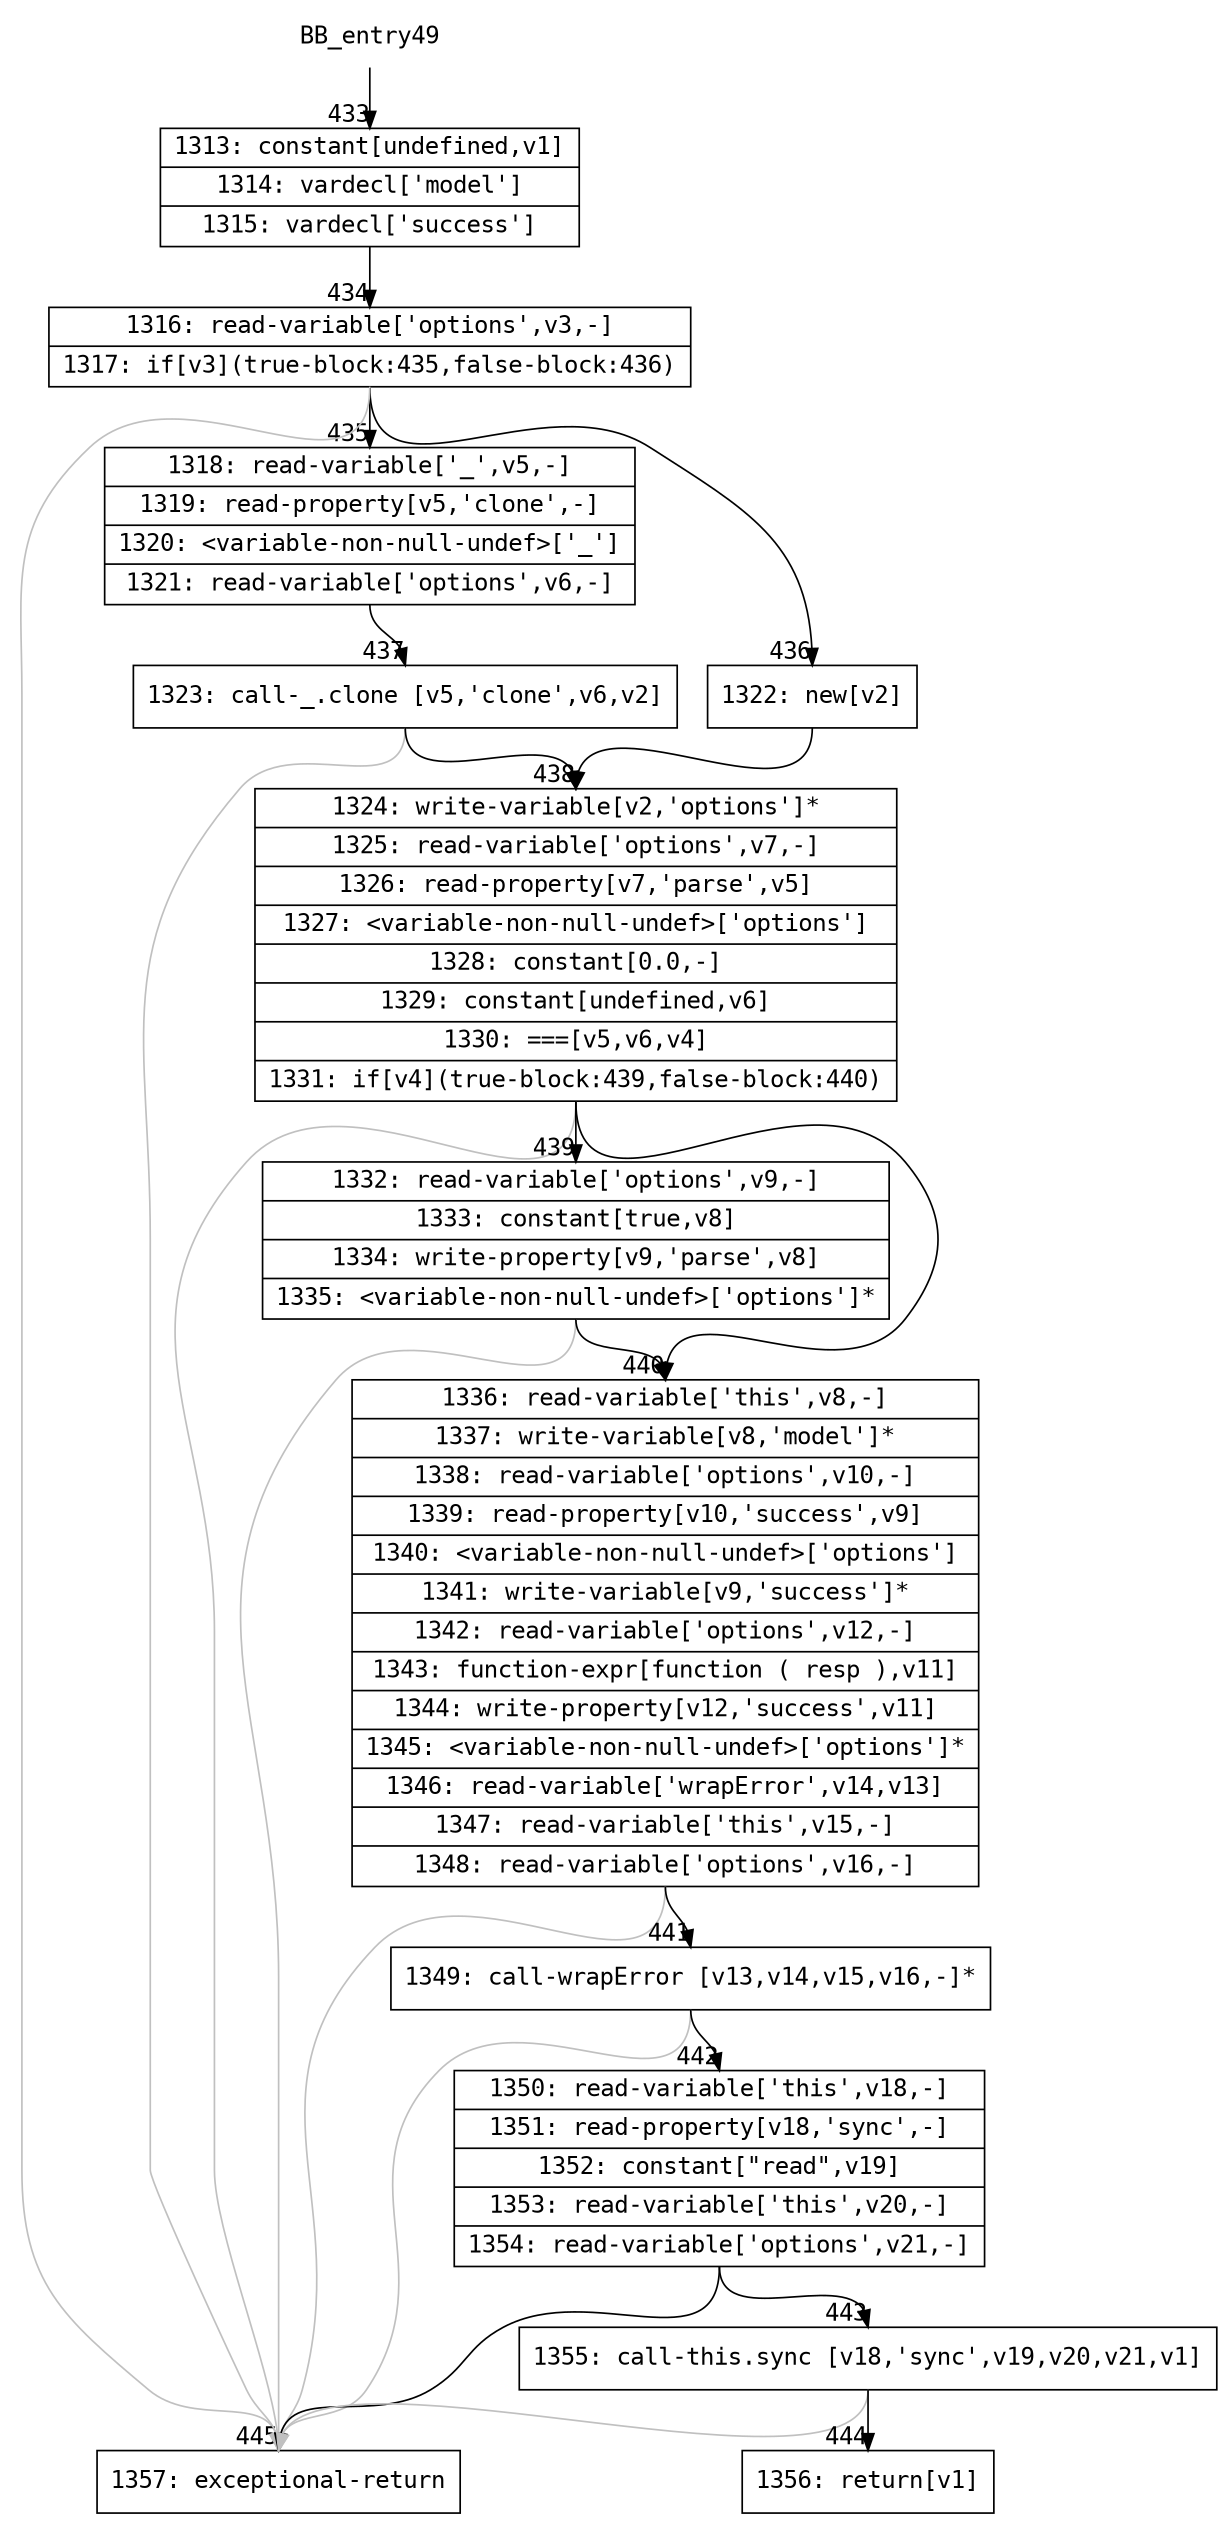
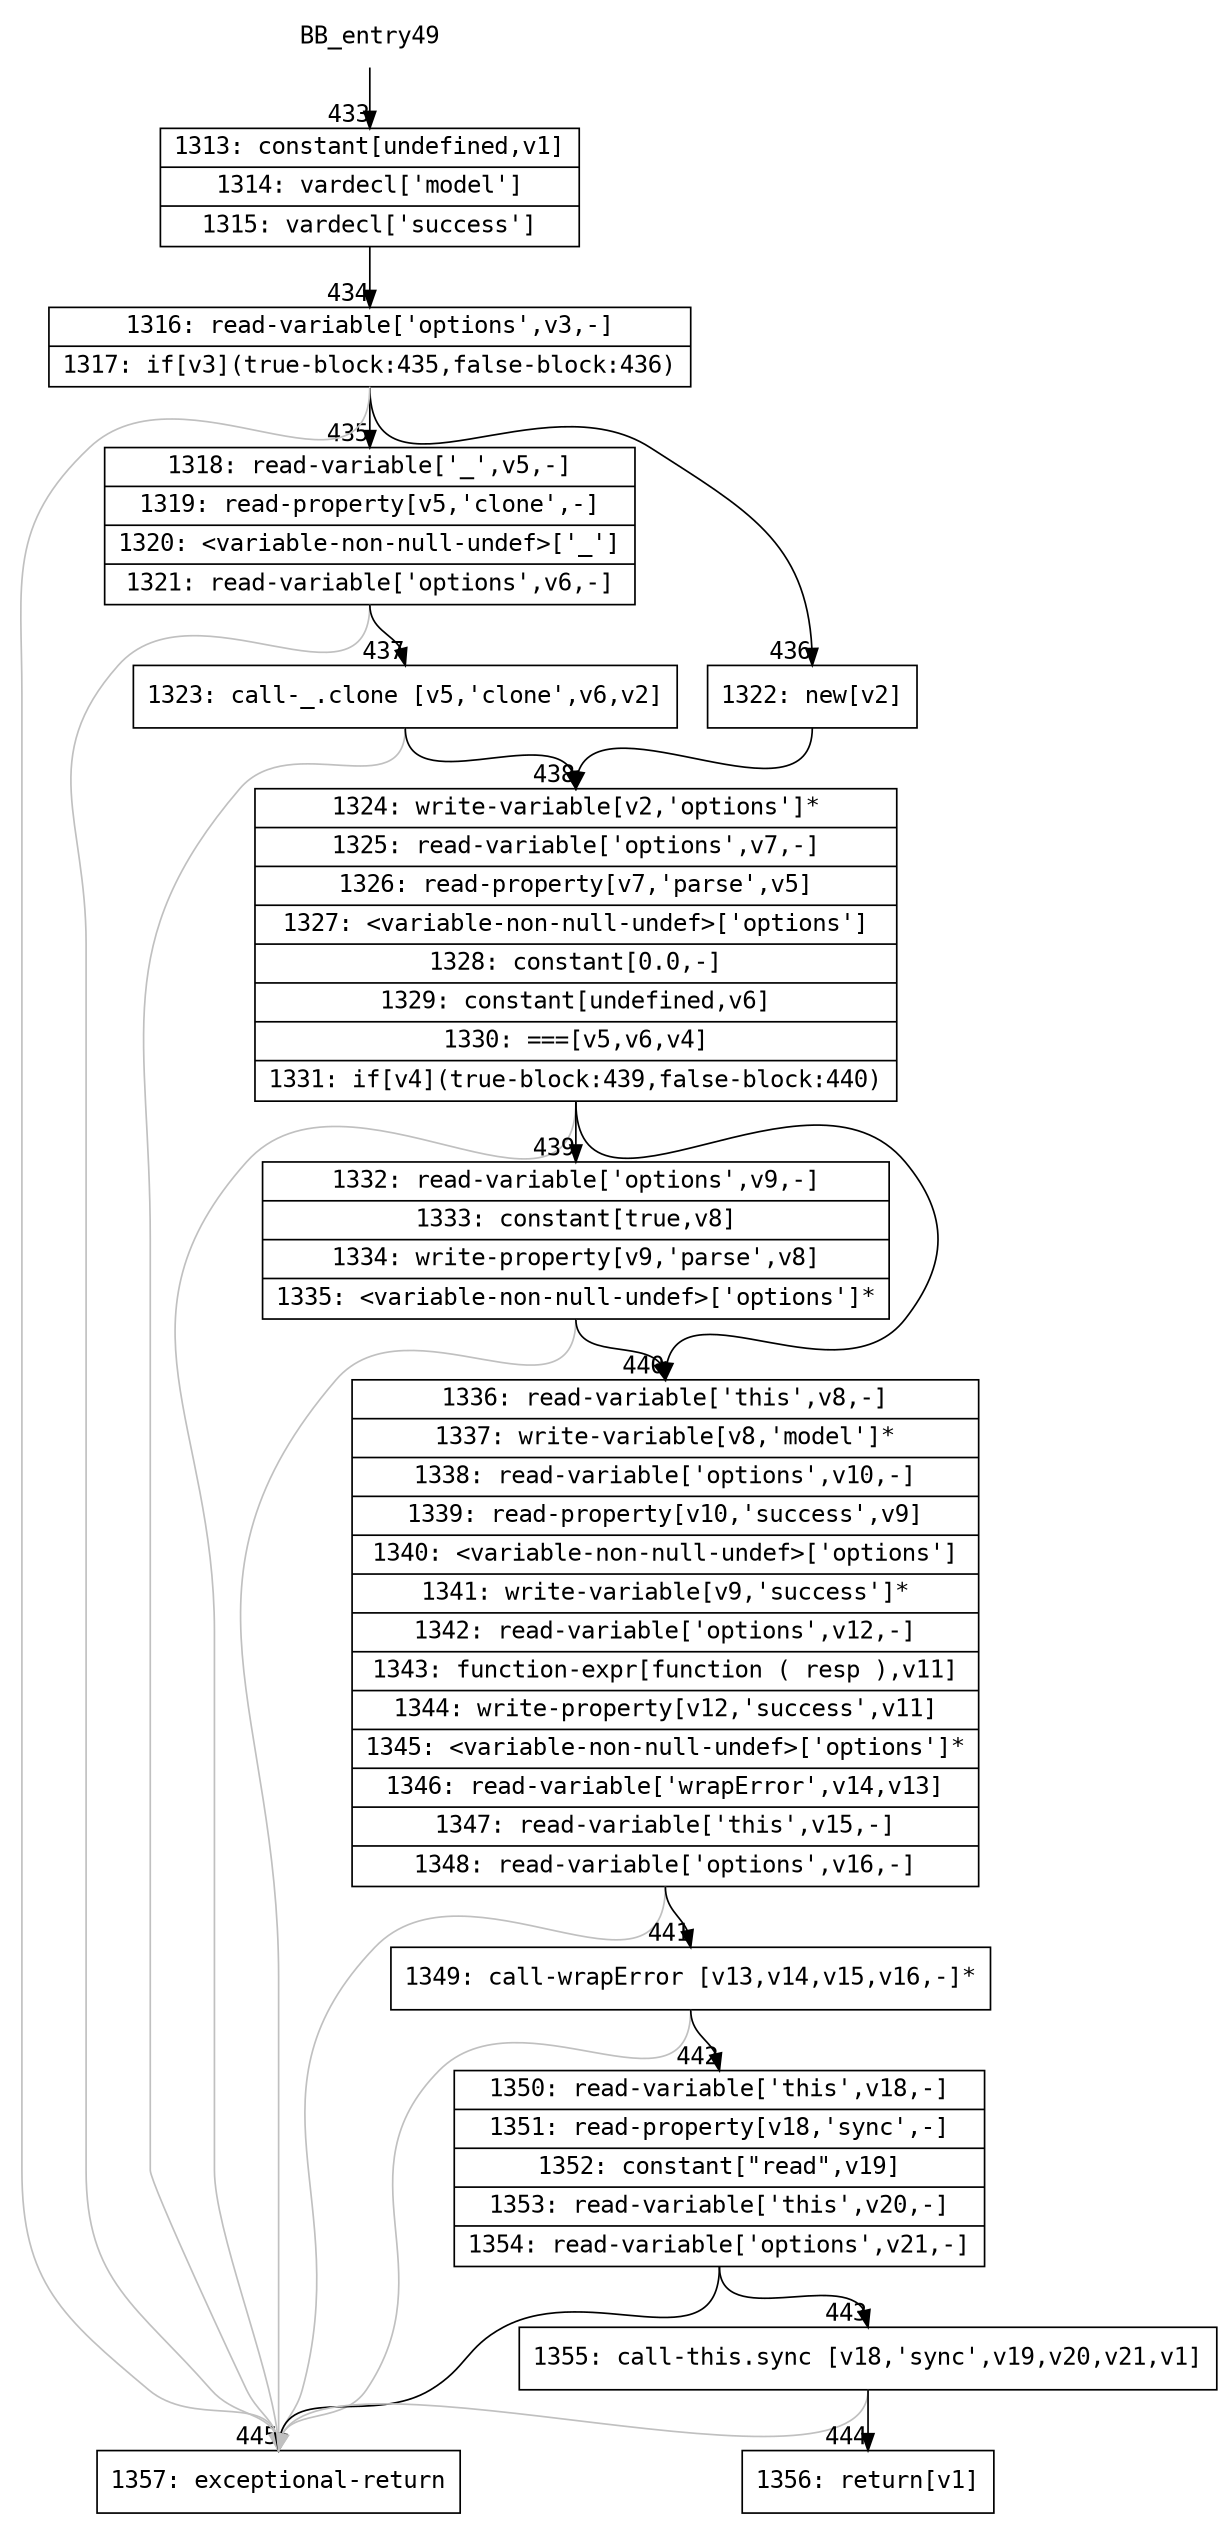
  digraph {
    fontname="DejaVu Sans Mono"
    rankdir=TD
    node [fontname="DejaVu Sans Mono" shape=record]
    edge [fontname="DejaVu Sans Mono" headport=n tailport=s]
    n1 [label=BB_entry49 shape=none]
    n2 [label="{1313: constant[undefined,v1]|1314: vardecl['model']|1315: vardecl['success']}"]
    n3 [label="{1316: read-variable['options',v3,-]|1317: if[v3](true-block:435,false-block:436)}"]
    n4 [label="{1318: read-variable['_',v5,-]|1319: read-property[v5,'clone',-]|1320: \<variable-non-null-undef\>['_']|1321: read-variable['options',v6,-]}"]
    n5 [label="{1322: new[v2]}"]
    n6 [label="{1357: exceptional-return}"]
    n7 [label="{1323: call-_.clone [v5,'clone',v6,v2]}"]
    n8 [label="{1324: write-variable[v2,'options']*|1325: read-variable['options',v7,-]|1326: read-property[v7,'parse',v5]|1327: \<variable-non-null-undef\>['options']|1328: constant[0.0,-]|1329: constant[undefined,v6]|1330: ===[v5,v6,v4]|1331: if[v4](true-block:439,false-block:440)}"]
    n9 [label="{1332: read-variable['options',v9,-]|1333: constant[true,v8]|1334: write-property[v9,'parse',v8]|1335: \<variable-non-null-undef\>['options']*}"]
    n10 [label="{1336: read-variable['this',v8,-]|1337: write-variable[v8,'model']*|1338: read-variable['options',v10,-]|1339: read-property[v10,'success',v9]|1340: \<variable-non-null-undef\>['options']|1341: write-variable[v9,'success']*|1342: read-variable['options',v12,-]|1343: function-expr[function ( resp ),v11]|1344: write-property[v12,'success',v11]|1345: \<variable-non-null-undef\>['options']*|1346: read-variable['wrapError',v14,v13]|1347: read-variable['this',v15,-]|1348: read-variable['options',v16,-]}"]
    n11 [label="{1349: call-wrapError [v13,v14,v15,v16,-]*}"]
    n12 [label="{1350: read-variable['this',v18,-]|1351: read-property[v18,'sync',-]|1352: constant[\"read\",v19]|1353: read-variable['this',v20,-]|1354: read-variable['options',v21,-]}"]
    n13 [label="{1355: call-this.sync [v18,'sync',v19,v20,v21,v1]}"]
    n14 [label="{1356: return[v1]}"]
    n1 -> n2 [headlabel="    433"]
    n2 -> n3 [headlabel="      434"]
    n3 -> n4 [headlabel="      435"]
    n3 -> n5 [headlabel="      436"]
    n3 -> n6 [color=gray headlabel="      445"]
+   n4 -> n6 [color=gray]
    n4 -> n7 [headlabel="      437"]
    n5 -> n8 [headlabel="      438"]
    n7 -> n6 [color=gray]
    n7 -> n8
    n8 -> n6 [color=gray]
    n8 -> n9 [headlabel="      439"]
    n8 -> n10 [headlabel="      440"]
    n9 -> n6 [color=gray]
    n9 -> n10
    n10 -> n6 [color=gray]
    n10 -> n11 [headlabel="      441"]
    n11 -> n6 [color=gray]
    n11 -> n12 [headlabel="      442"]
    n12 -> n6 [color=black]
    n12 -> n13 [headlabel="      443"]
    n13 -> n6 [color=gray]
    n13 -> n14 [headlabel="      444"]
  }
